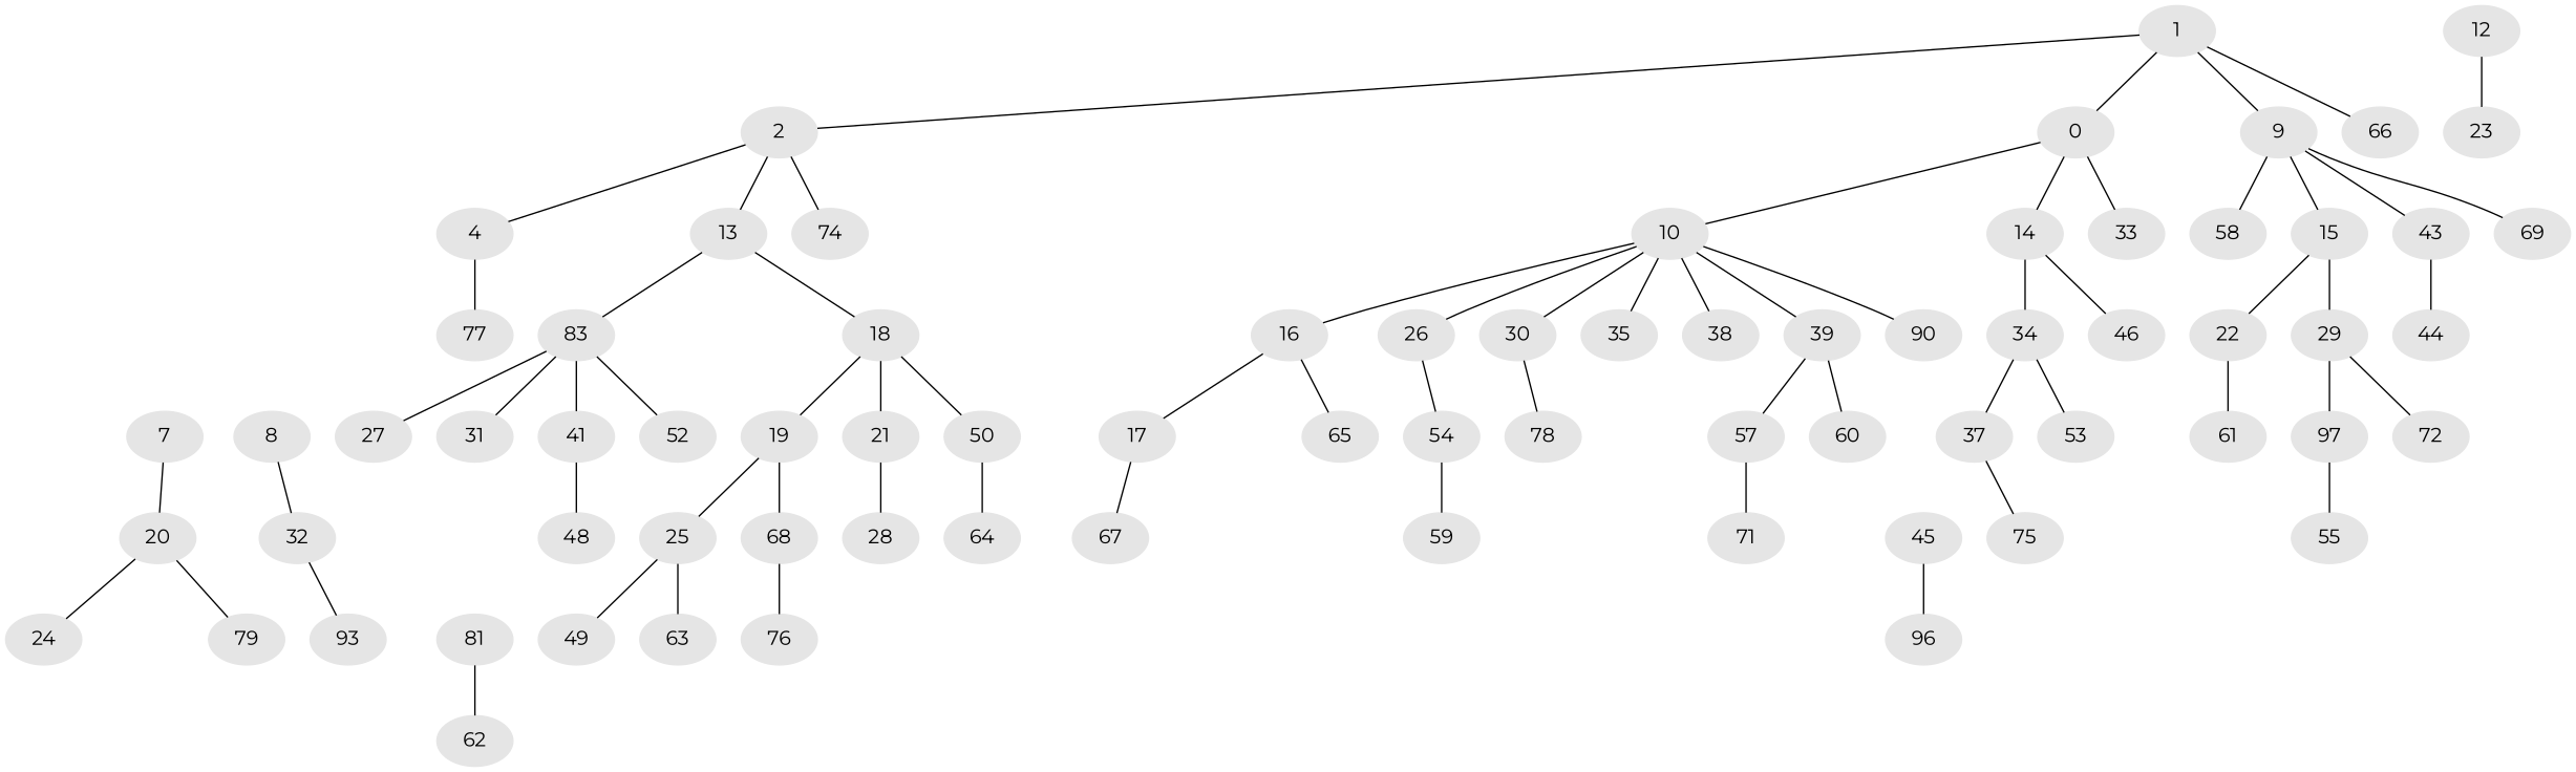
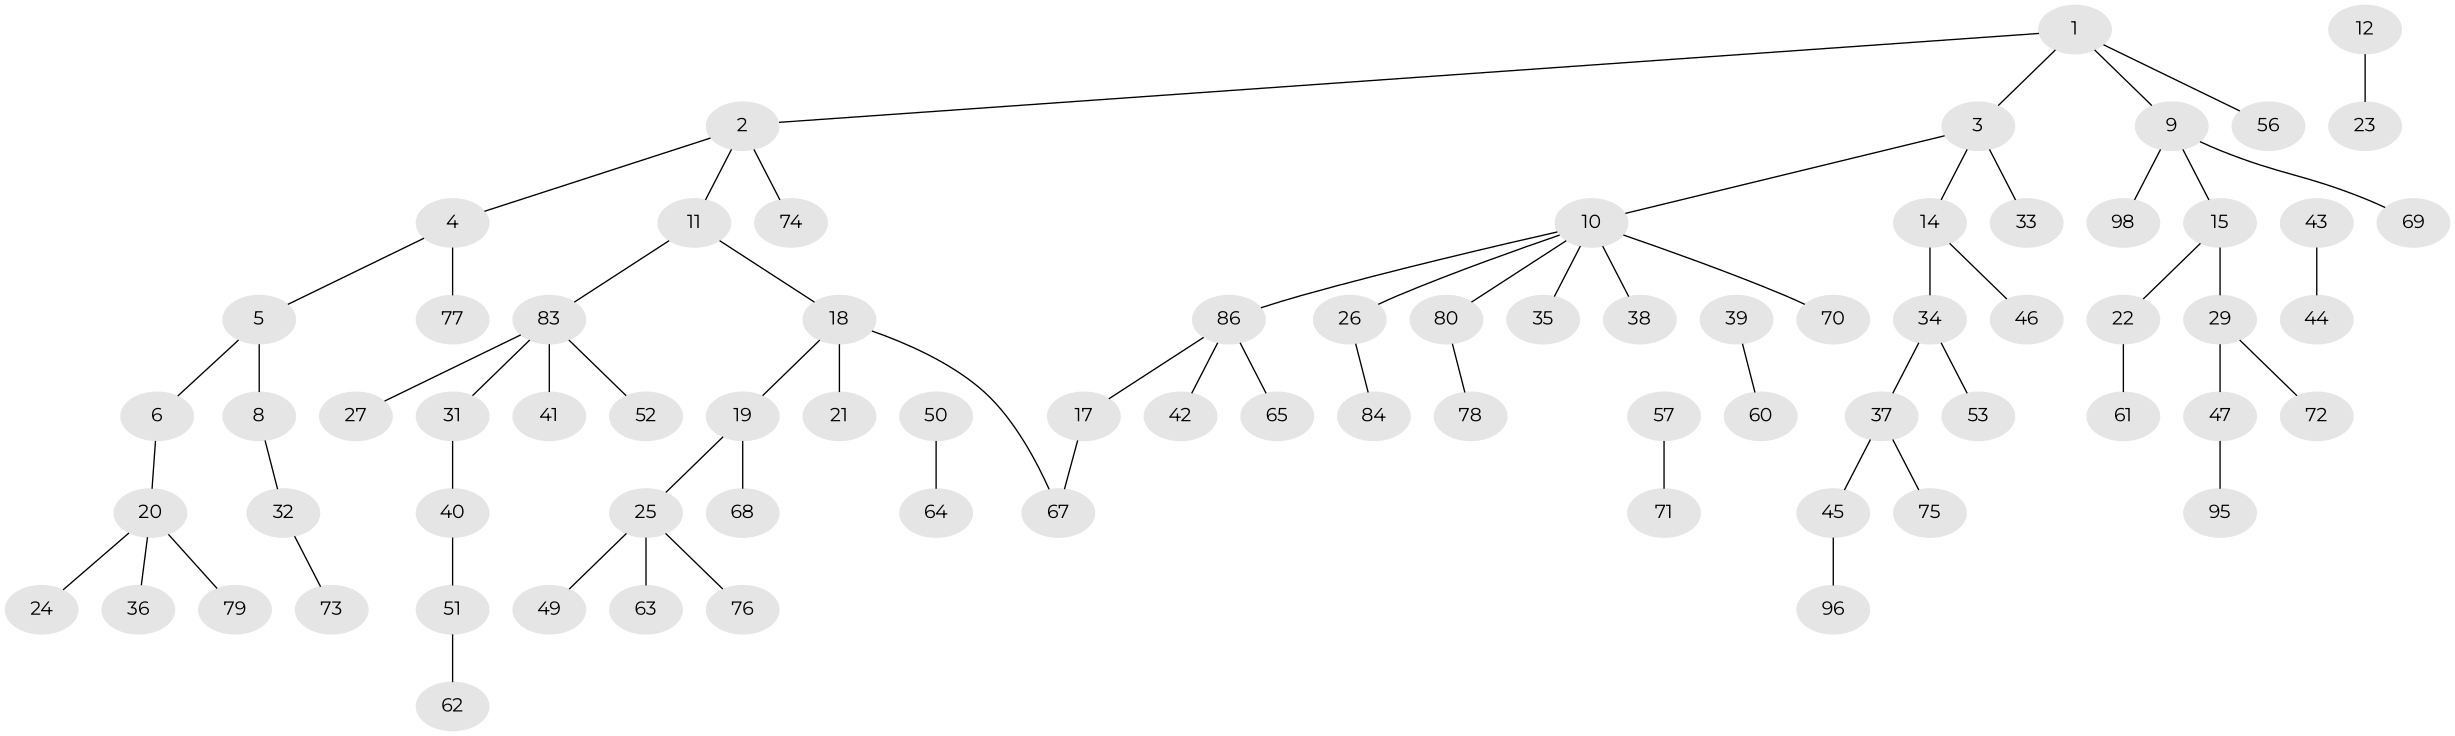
  graph {
    fontname=Montserrat
    node [color=gray90 fontname=Montserrat style=filled]
    edge [fontname=Montserrat]
    1
    2
-   3 [label=0]
+   3
    9
-   56 [label=66]
+   56
    4
-   11 [label=13]
+   11
    74
    10
    14
    33
-   58
+   58 [label=98]
    15
    43
    69
+   5
    77
    n18 [label=83]
    18
-   16
+   16 [label=86]
    26
-   30
+   30 [label=80]
    35
    38
    39
-   70 [label=90]
+   70
    34
    46
-   7
+   7 [label=6]
    8
    20
    32
    12
    23
    24
+   36
    79
-   73 [label=93]
+   73
    22
    29
    44
    17
+   42
    65
-   54
+   54 [label=84]
    78
    57
    60
    27
    31
    41
    52
    19
    21
    50
-   48
+   40
    37
    53
    61
-   47 [label=97]
+   47
    72
    67
    25
    68
-   28
    64
    49
    63
    76
-   59
-   55
-   51 [label=81]
+   55 [label=95]
+   51
    45
    75
    n76 [label=96]
    71
    62
    1 -- 2
    1 -- 3
    1 -- 9
    1 -- 56
    2 -- 4
    2 -- 11
    2 -- 74
    3 -- 10
    3 -- 14
    3 -- 33
    9 -- 58
    9 -- 15
-   9 -- 43
    9 -- 69
+   4 -- 5
    4 -- 77
    11 -- n18
    11 -- 18
    10 -- 16
    10 -- 26
    10 -- 30
    10 -- 35
    10 -- 38
-   10 -- 39
    10 -- 70
    14 -- 34
    14 -- 46
    15 -- 22
    15 -- 29
    43 -- 44
+   5 -- 7
+   5 -- 8
    n18 -- 27
    n18 -- 31
    n18 -- 41
    n18 -- 52
    18 -- 19
    18 -- 21
-   18 -- 50
+   18 -- 67
    16 -- 17
+   16 -- 42
    16 -- 65
    26 -- 54
    30 -- 78
-   39 -- 57
    39 -- 60
    34 -- 37
    34 -- 53
    7 -- 20
    8 -- 32
    20 -- 24
+   20 -- 36
    20 -- 79
    32 -- 73
    12 -- 23
    22 -- 61
    29 -- 47
    29 -- 72
    17 -- 67
-   54 -- 59
    57 -- 71
-   41 -- 48
+   31 -- 40
    19 -- 25
    19 -- 68
-   21 -- 28
    50 -- 64
+   40 -- 51
+   37 -- 45
    37 -- 75
    47 -- 55
    25 -- 49
    25 -- 63
-   68 -- 76
+   25 -- 76
    51 -- 62
    45 -- n76
  }
